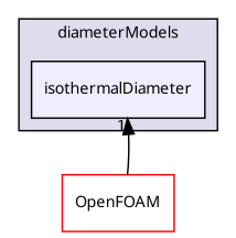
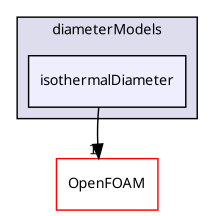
  digraph {
    compound=true
    fontname="Noto Sans"
    node [fontname="Noto Sans" fontsize=10 shape=box]
    n1 [fillcolor="#eeeeff" label=isothermalDiameter pencolor=black style=filled]
    n2 [color=red label=OpenFOAM]
    subgraph cluster_1 {
      bgcolor="#ddddee"
      fontsize=10
      label=diameterModels
      pencolor=black
      n1
    }
-   n2 -> n1 [headlabel=1 labeldistance=1.5 labelfontname=Helvetica labelfontsize=10 fontname="Noto Sans"]
+   n1 -> n2 [headlabel=1 labeldistance=1.5 labelfontname=Helvetica labelfontsize=10 fontname="Noto Sans"]
  }
